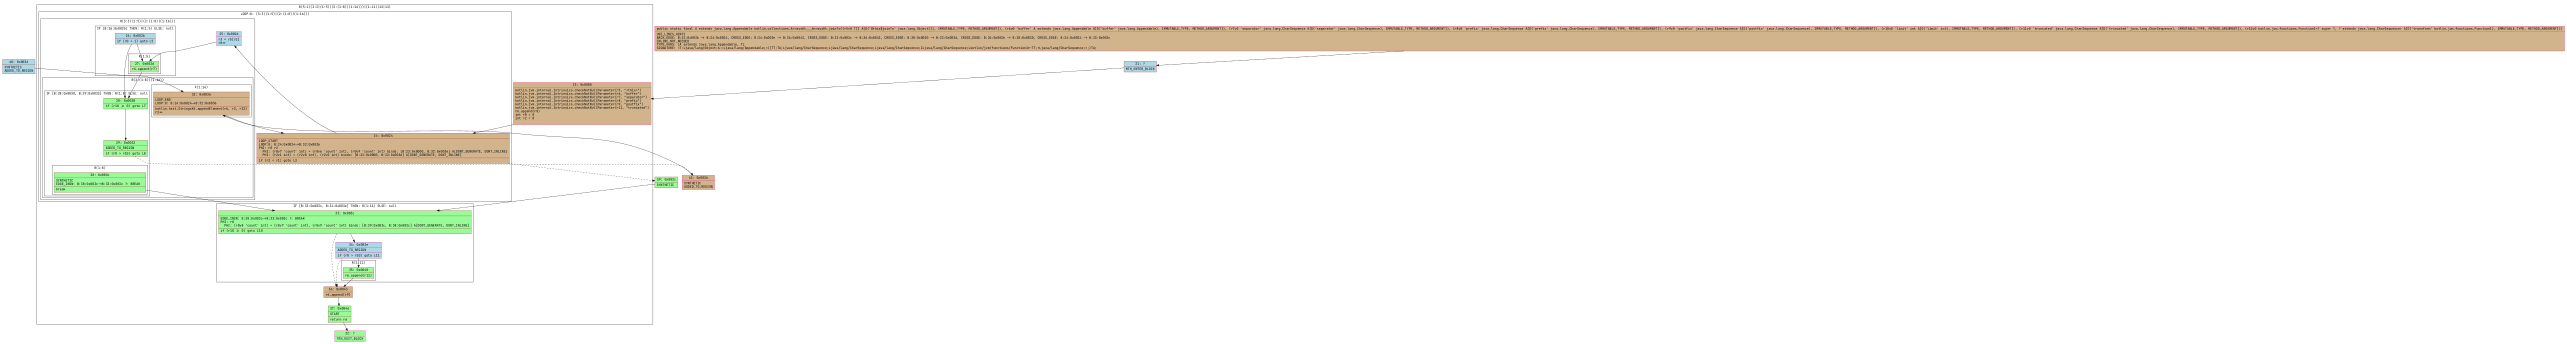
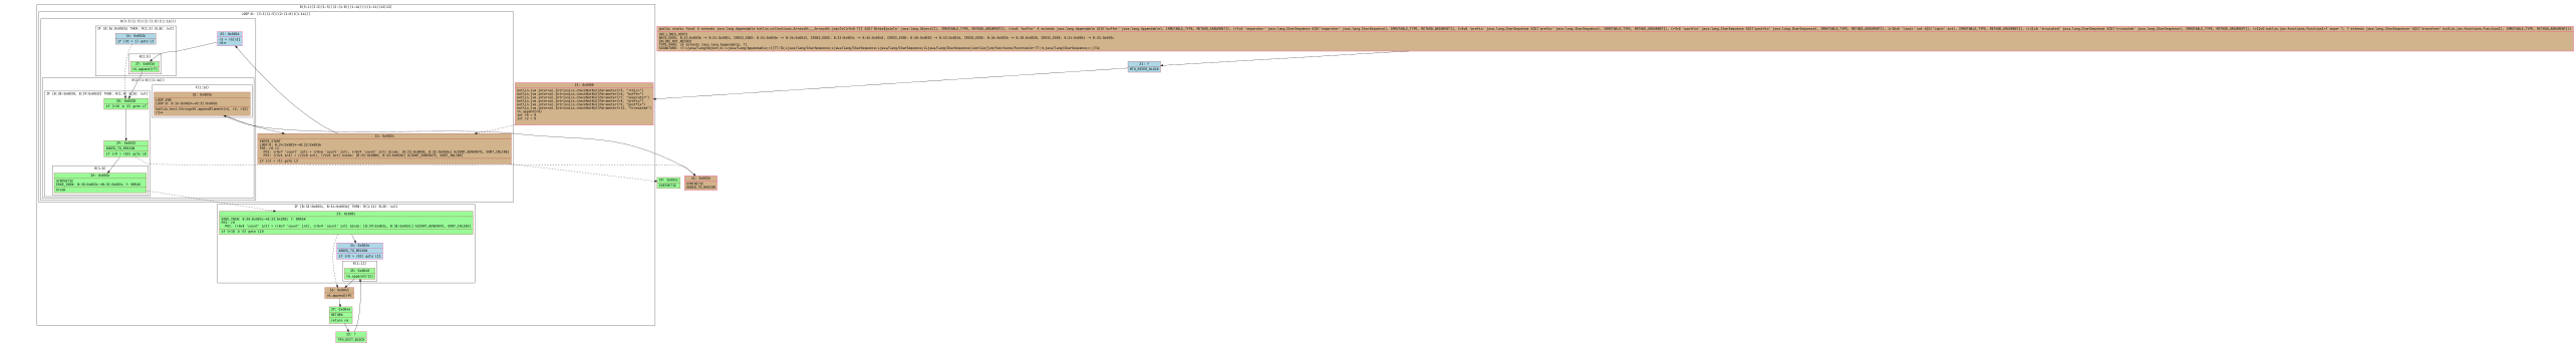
  digraph {
    fontname="JetBrains Mono"
    node [color=brown fillcolor=palegreen fontname="JetBrains Mono" shape=record style=filled]
    edge [fontname="JetBrains Mono"]
    n1 [color=deeppink label="{27\:\ 0x002d|r6.append(r7)\l}"]
    n2 [fillcolor=lightblue label="{26\:\ 0x002b|if (r0 \> 1) goto L5\l}"]
    n3 [label="{38\:\ 0x003c|SYNTHETIC\lEDGE_INSN: B:38:0x003c\-\>B:33:0x003c ?: BREAK  \l|break\l}"]
    n4 [label="{28\:\ 0x0030|if (r10 \>= 0) goto L7\l}"]
    n5 [label="{29\:\ 0x0032|ADDED_TO_REGION\l|if (r0 \> r10) goto L8\l}"]
    n6 [fillcolor=tan label="{32\:\ 0x0036|LOOP_END\lLOOP:0: B:24:0x0024\-\>B:32:0x0036\l|kotlin.text.StringsKt.appendElement(r6, r3, r12)\lr2++\l}"]
    n7 [color=deeppink fillcolor=lightblue label="{25\:\ 0x0026|r3 = r5[r2]\lr0++\l}"]
-   n8 [fillcolor=tan label="{24\:\ 0x0024|LOOP_START\lLOOP:0: B:24:0x0024\-\>B:32:0x0036\lPHI: r0 r2 \l  PHI: (r0v7 'count' int) = (r0v6 'count' int), (r0v9 'count' int) binds: [B:23:0x0000, B:32:0x0036] A[DONT_GENERATE, DONT_INLINE]\l  PHI: (r2v1 int) = (r2v0 int), (r2v2 int) binds: [B:23:0x0000, B:32:0x0036] A[DONT_GENERATE, DONT_INLINE]\l|if (r2 \< r1) goto L3\l}"]
+   n8 [fillcolor=tan label="{24\:\ 0x0024|ENTER_START\lLOOP:0: B:24:0x0024\-\>B:32:0x0036\lPHI: r0 r2 \l  PHI: (r0v7 'count' int) = (r0v6 'count' int), (r0v9 'count' int) binds: [B:23:0x0000, B:32:0x0036] A[DONT_GENERATE, DONT_INLINE]\l  PHI: (r2v1 int) = (r2v0 int), (r2v2 int) binds: [B:23:0x0000, B:32:0x0036] A[DONT_GENERATE, DONT_INLINE]\l|if (r2 \< r1) goto L3\l}"]
    n9 [label="{35\:\ 0x0040|r6.append(r11)\l}"]
    n10 [label="{33\:\ 0x003c|EDGE_INSN: B:38:0x003c\-\>B:33:0x003c ?: BREAK  \lPHI: r0 \l  PHI: (r0v8 'count' int) = (r0v7 'count' int), (r0v9 'count' int) binds: [B:39:0x003c, B:38:0x003c] A[DONT_GENERATE, DONT_INLINE]\l|if (r10 \>= 0) goto L10\l}"]
    n11 [color=deeppink fillcolor=lightblue label="{34\:\ 0x003e|ADDED_TO_REGION\l|if (r0 \> r10) goto L11\l}"]
    n12 [color=deeppink fillcolor=tan label="{23\:\ 0x0000|kotlin.jvm.internal.Intrinsics.checkNotNullParameter(r5, \"\<this\>\")\lkotlin.jvm.internal.Intrinsics.checkNotNullParameter(r6, \"buffer\")\lkotlin.jvm.internal.Intrinsics.checkNotNullParameter(r7, \"separator\")\lkotlin.jvm.internal.Intrinsics.checkNotNullParameter(r8, \"prefix\")\lkotlin.jvm.internal.Intrinsics.checkNotNullParameter(r9, \"postfix\")\lkotlin.jvm.internal.Intrinsics.checkNotNullParameter(r11, \"truncated\")\lr6.append(r8)\lint r0 = 0\lint r2 = 0\l\l}"]
    n13 [fillcolor=tan label="{36\:\ 0x0043|r6.append(r9)\l}"]
-   n14 [label="{37\:\ 0x0046|START\l|return r6\l}"]
+   n14 [label="{37\:\ 0x0046|RETURN\l|return r6\l}"]
    n15 [color=deeppink fillcolor=tan label="{41\:\ 0x0036|SYNTHETIC\lADDED_TO_REGION\l}"]
    n16 [label="{39\:\ 0x003c|SYNTHETIC\l}"]
    n17 [color=deeppink label="{22\:\ ?|MTH_EXIT_BLOCK\l}"]
-   n18 [fillcolor=lightblue label="{40\:\ 0x0036|SYNTHETIC\lADDED_TO_REGION\l}"]
    n19 [fillcolor=lightblue label="{21\:\ ?|MTH_ENTER_BLOCK\l}"]
    n20 [color=deeppink fillcolor=tan label="{public static final A extends java.lang.Appendable kotlin.collections.ArraysKt___ArraysKt.joinTo((r5v0 T[] A[D('$this$joinTo' java.lang.Object[]), IMMUTABLE_TYPE, METHOD_ARGUMENT]), (r6v0 'buffer' A extends java.lang.Appendable A[D('buffer' java.lang.Appendable), IMMUTABLE_TYPE, METHOD_ARGUMENT]), (r7v0 'separator' java.lang.CharSequence A[D('separator' java.lang.CharSequence), IMMUTABLE_TYPE, METHOD_ARGUMENT]), (r8v0 'prefix' java.lang.CharSequence A[D('prefix' java.lang.CharSequence), IMMUTABLE_TYPE, METHOD_ARGUMENT]), (r9v0 'postfix' java.lang.CharSequence A[D('postfix' java.lang.CharSequence), IMMUTABLE_TYPE, METHOD_ARGUMENT]), (r10v0 'limit' int A[D('limit' int), IMMUTABLE_TYPE, METHOD_ARGUMENT]), (r11v0 'truncated' java.lang.CharSequence A[D('truncated' java.lang.CharSequence), IMMUTABLE_TYPE, METHOD_ARGUMENT]), (r12v0 kotlin.jvm.functions.Function1\<? super T, ? extends java.lang.CharSequence\> A[D('transform' kotlin.jvm.functions.Function1), IMMUTABLE_TYPE, METHOD_ARGUMENT]))  | USE_LINES_HINTS\lBACK_EDGE: B:32:0x0036 \-\> B:24:0x0024, CROSS_EDGE: B:34:0x003e \-\> B:36:0x0043, CROSS_EDGE: B:33:0x003c \-\> B:36:0x0043, CROSS_EDGE: B:28:0x0030 \-\> B:32:0x0036, CROSS_EDGE: B:26:0x002b \-\> B:28:0x0030, CROSS_EDGE: B:24:0x0024 \-\> B:33:0x003c\lINLINE_NOT_NEEDED\lTYPE_VARS: [A extends java.lang.Appendable, T]\lSIGNATURE: \<T:Ljava\/lang\/Object;A::Ljava\/lang\/Appendable;\>([TT;TA;Ljava\/lang\/CharSequence;Ljava\/lang\/CharSequence;Ljava\/lang\/CharSequence;ILjava\/lang\/CharSequence;Lkotlin\/jvm\/functions\/Function1\<\-TT;+Ljava\/lang\/CharSequence;\>;)TA;\l}"]
    subgraph cluster_1 {
      label="R(5:1|(3:3|(1:5)|(2:(1:8)|(1:16)))|(1:11)|12|13)"
      n12
      n13
      n14
      subgraph cluster_2 {
        label="LOOP:0: (3:3|(1:5)|(2:(1:8)|(1:16)))"
        n8
        subgraph cluster_3 {
          label="R(3:3|(1:5)|(2:(1:8)|(1:16)))"
          n7
          subgraph cluster_4 {
            label="IF [B:26:0x002b] THEN: R(1:5) ELSE: null"
            n2
            subgraph cluster_5 {
              label="R(1:5)"
              n1
            }
          }
          subgraph cluster_6 {
            label="R(2:(1:8)|(1:16))"
            subgraph cluster_7 {
              label="IF [B:28:0x0030, B:29:0x0032] THEN: R(1:8) ELSE: null"
              n4
              n5
              subgraph cluster_8 {
                label="R(1:8)"
                n3
              }
            }
            subgraph cluster_9 {
              label="R(1:16)"
              n6
            }
          }
        }
      }
      subgraph cluster_10 {
        label="IF [B:33:0x003c, B:34:0x003e] THEN: R(1:11) ELSE: null"
        n10
        n11
        subgraph cluster_11 {
          label="R(1:11)"
          n9
        }
      }
    }
    n1 -> n4
-   n2 -> n1
-   n2 -> n4 [style=solid]
-   n3 -> n10
+   n2 -> n4 [style=dashed]
+   n3 -> n10 [style=dashed]
    n4 -> n5
+   n5 -> n3
    n5 -> n15 [style=dashed]
    n6 -> n8
    n7 -> n1
    n8 -> n7
    n8 -> n16 [style=dashed]
    n9 -> n13
    n10 -> n11
    n10 -> n13 [style=dashed]
-   n11 -> n9
-   n11 -> n13 [style=dashed]
-   n12 -> n8
+   n17 -> n9
+   n12 -> n8 [style=dashed]
    n13 -> n14
    n14 -> n17
    n15 -> n6
-   n16 -> n10
-   n18 -> n6
    n19 -> n12
    n20 -> n19
  }
